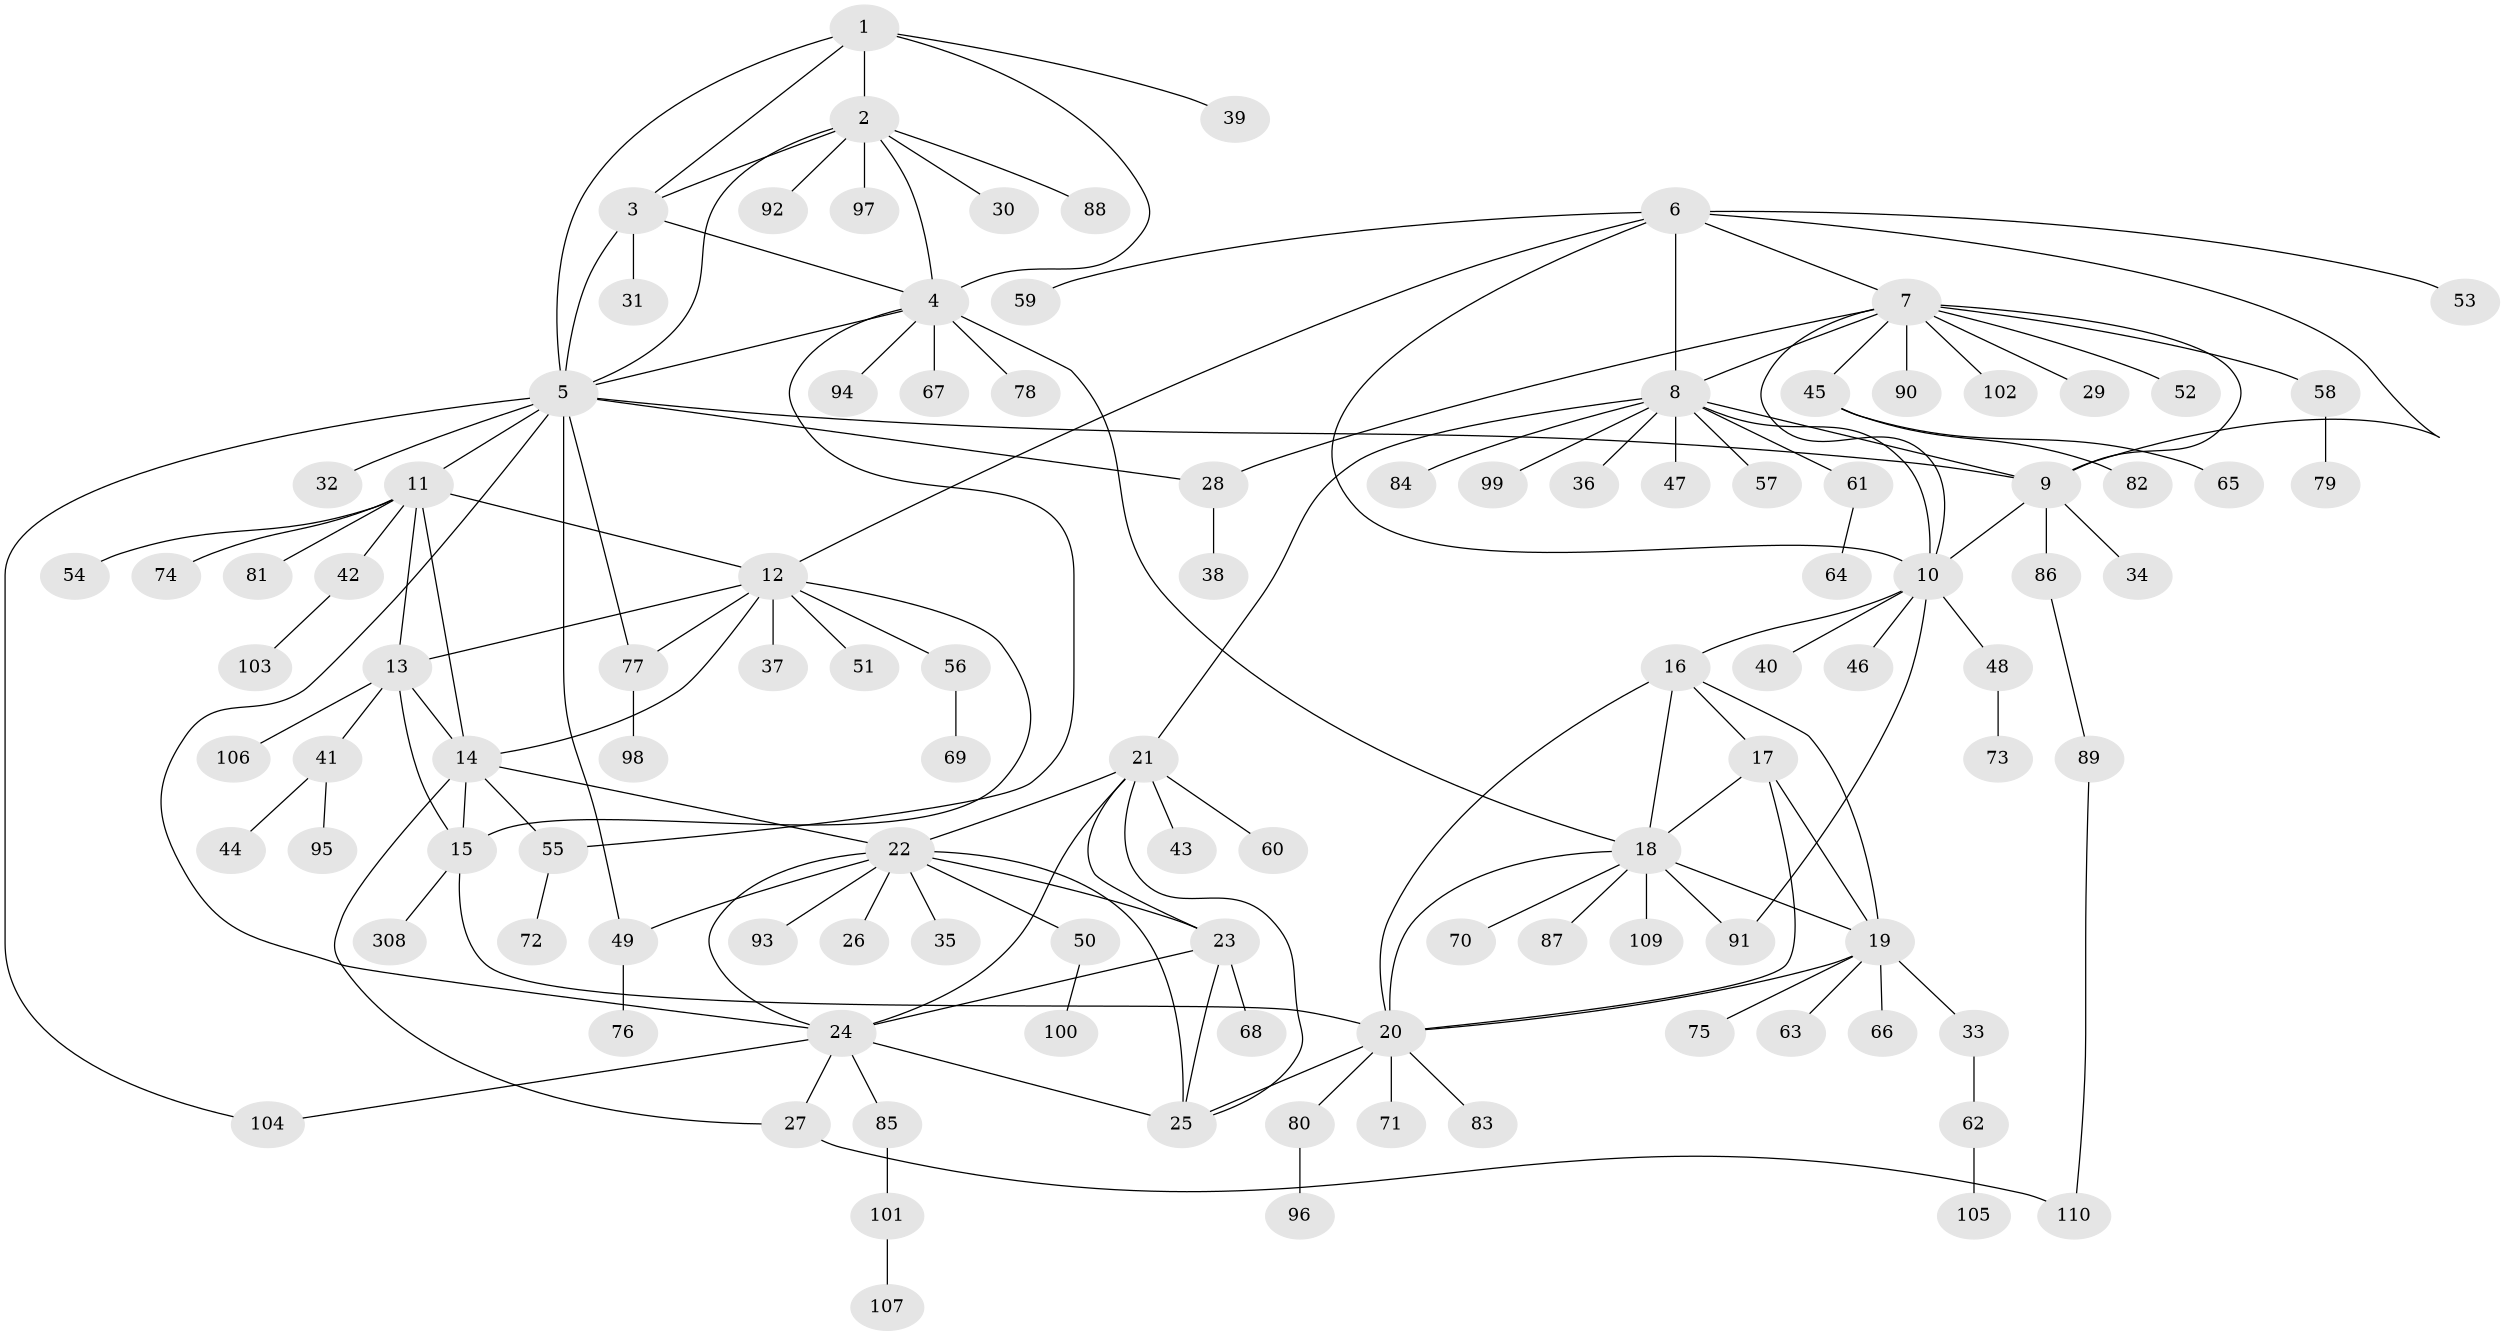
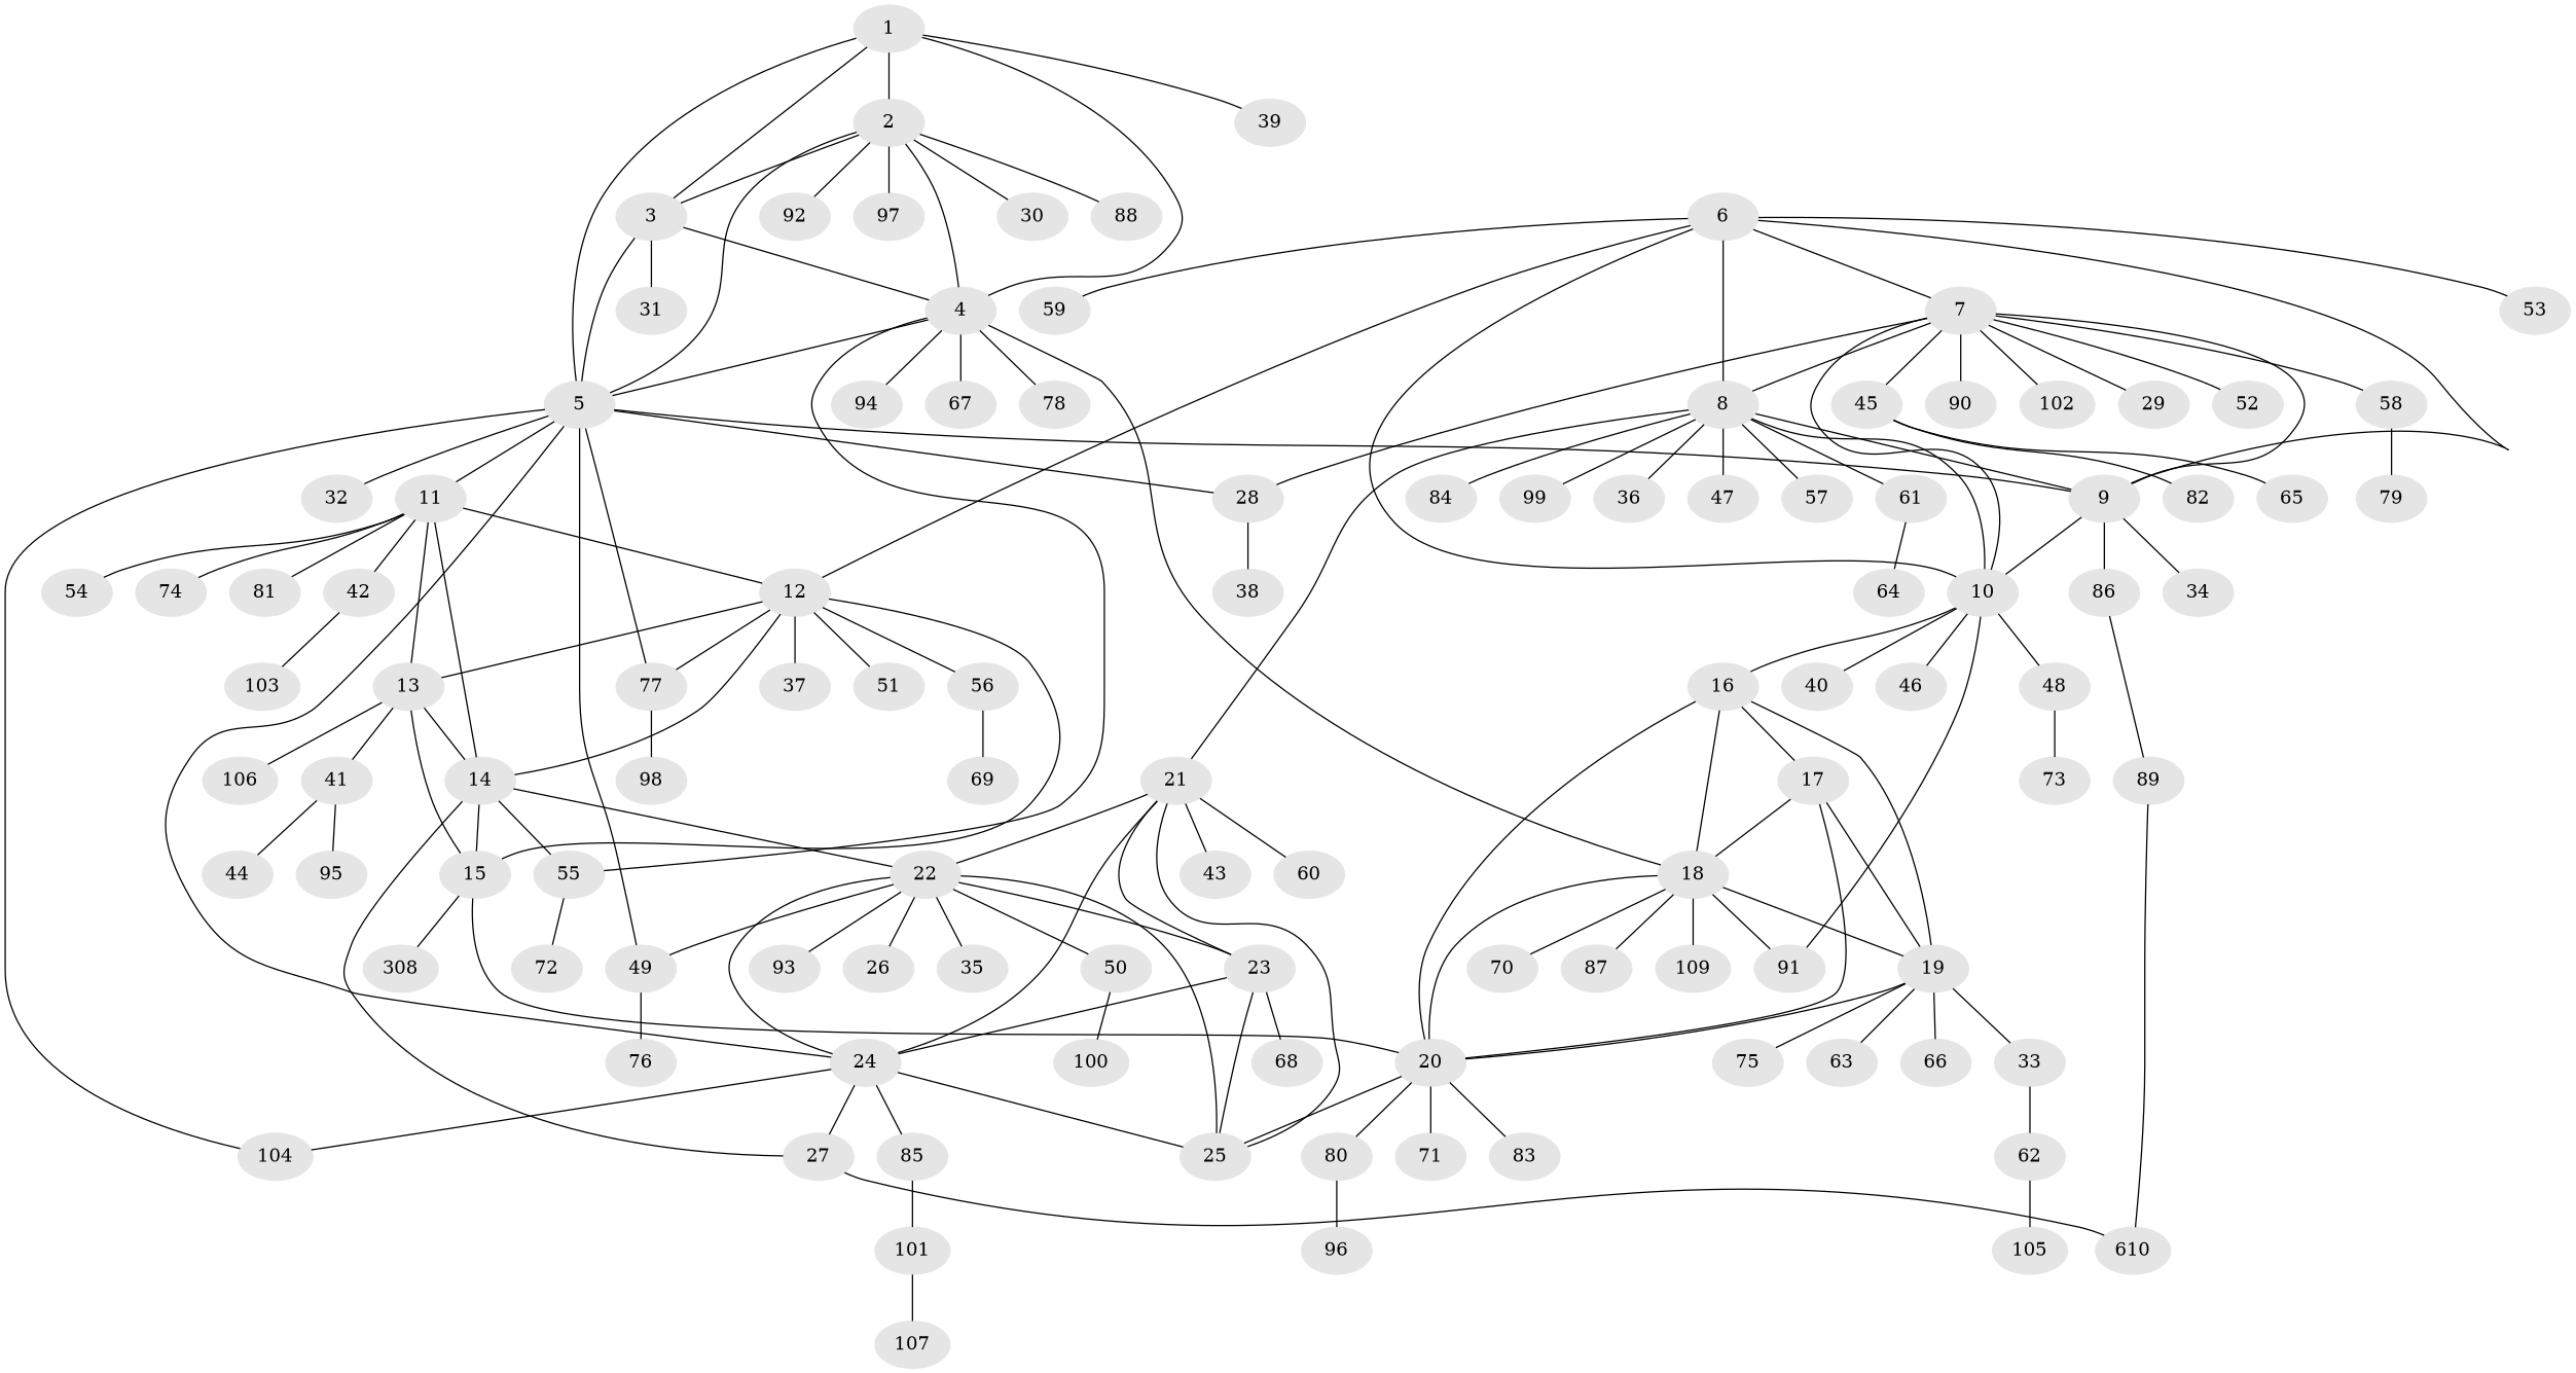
  graph {
    fontname="DejaVu Serif"
    node [color=gray90 fontname="DejaVu Serif" style=filled]
    edge [fontname="DejaVu Serif"]
    1
    2
    3
    4
    5
    39
    30
    88
    92
    97
    31
    18
    55
    67
    78
    94
    9
    11
    24
    28
    32
    49
    77
    104
    91
    20
    19
    70
    87
    109
    72
    10
    34
    86
    12
    13
    14
    42
    54
    74
    81
    27
    25
    85
    38
    76
    98
    6
    7
    8
    53
    59
    29
    45
    52
    58
    90
    102
    21
    36
    47
    57
    61
    84
    99
    16
    40
    46
    48
    15
    37
    51
    56
    65
    82
    79
    22
    23
    43
    60
    64
    89
    17
    73
    41
    106
    n87 [label=308]
    103
    69
    44
    95
    26
    35
    50
    93
-   110
+   110 [label=610]
    71
    80
    83
    33
    63
    66
    75
    62
    96
    68
    100
    101
    105
    107
    1 -- 2
    1 -- 3
    1 -- 4
    1 -- 5
    1 -- 39
    2 -- 3
    2 -- 4
    2 -- 5
    2 -- 30
    2 -- 88
    2 -- 92
    2 -- 97
    3 -- 4
    3 -- 5
    3 -- 31
    4 -- 5
    4 -- 18
    4 -- 55
    4 -- 67
    4 -- 78
    4 -- 94
    5 -- 9
    5 -- 11
    5 -- 24
    5 -- 28
    5 -- 32
    5 -- 49
    5 -- 77
    5 -- 104
    18 -- 91
    18 -- 20
    18 -- 19
    18 -- 70
    18 -- 87
    18 -- 109
    55 -- 72
    9 -- 10
    9 -- 34
    9 -- 86
    11 -- 12
    11 -- 13
    11 -- 14
    11 -- 42
    11 -- 54
    11 -- 74
    11 -- 81
    24 -- 104
    24 -- 27
    24 -- 25
    24 -- 85
    28 -- 38
    49 -- 76
    77 -- 98
    20 -- 25
    20 -- 71
    20 -- 80
    20 -- 83
    19 -- 20
    19 -- 33
    19 -- 63
    19 -- 66
    19 -- 75
    10 -- 91
    10 -- 16
    10 -- 40
    10 -- 46
    10 -- 48
    86 -- 89
    12 -- 77
    12 -- 13
    12 -- 14
    12 -- 15
    12 -- 37
    12 -- 51
    12 -- 56
    13 -- 14
    13 -- 15
    13 -- 41
    13 -- 106
    14 -- 55
    14 -- 27
    14 -- 15
    14 -- 22
    42 -- 103
    27 -- 110
    85 -- 101
    6 -- 9
    6 -- 10
    6 -- 12
    6 -- 7
    6 -- 8
    6 -- 53
    6 -- 59
    7 -- 9
    7 -- 28
    7 -- 10
    7 -- 8
    7 -- 29
    7 -- 45
    7 -- 52
    7 -- 58
    7 -- 90
    7 -- 102
    8 -- 9
    8 -- 10
    8 -- 21
    8 -- 36
    8 -- 47
    8 -- 57
    8 -- 61
    8 -- 84
    8 -- 99
    45 -- 65
    45 -- 82
    58 -- 79
    21 -- 24
    21 -- 25
    21 -- 22
    21 -- 23
    21 -- 43
    21 -- 60
    61 -- 64
    16 -- 18
    16 -- 20
    16 -- 19
    16 -- 17
    48 -- 73
    15 -- 20
    15 -- n87
    56 -- 69
    22 -- 24
    22 -- 49
    22 -- 25
    22 -- 23
    22 -- 26
    22 -- 35
    22 -- 50
    22 -- 93
    23 -- 24
    23 -- 25
    23 -- 68
    89 -- 110
    17 -- 18
    17 -- 20
    17 -- 19
    41 -- 44
    41 -- 95
    50 -- 100
    80 -- 96
    33 -- 62
    62 -- 105
    101 -- 107
  }
